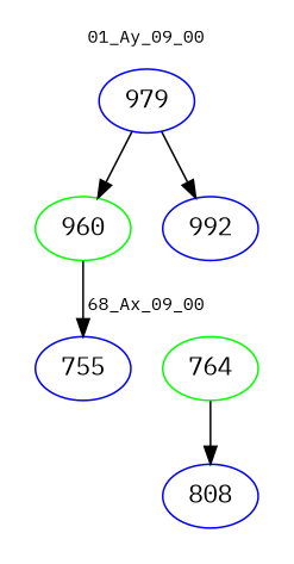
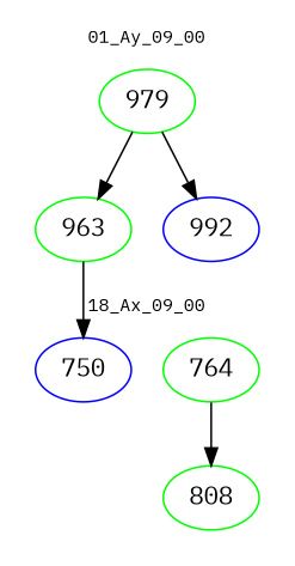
  digraph {
    fontname="IBM Plex Mono"
    node [color=green fontname="IBM Plex Mono"]
    edge [color=black fontname="IBM Plex Mono"]
    n1 [label=764]
-   n2 [color=blue label=755]
-   n3 [color=blue label=808]
-   n4 [color=blue label=979]
-   n5 [label=960]
+   n2 [color=blue label=750]
+   n3 [label=808]
+   n4 [label=979]
+   n5 [label=963]
    n6 [color=blue label=992]
    subgraph cluster_1 {
      color=white
      fontsize=10
-     label="68_Ax_09_00"
+     label="18_Ax_09_00"
      n1
      n2
      n3
    }
    subgraph cluster_2 {
      color=white
      fontsize=10
      label="01_Ay_09_00"
      n4
      n5
      n6
    }
    n1 -> n3
    n4 -> n5
    n4 -> n6
    n5 -> n2
  }
